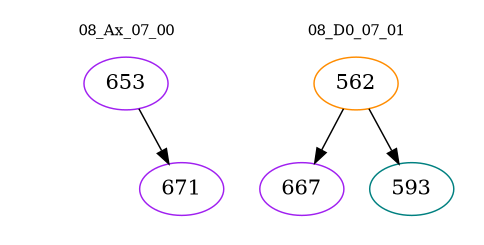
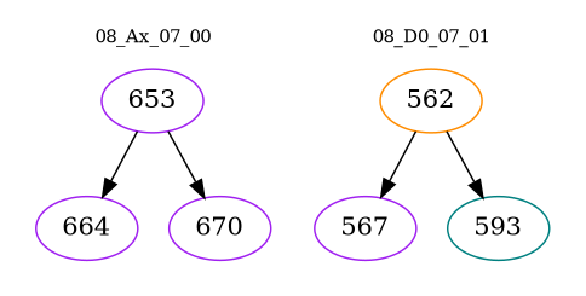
  digraph {
    node [color=purple]
    edge [color=black]
    n1 [label=653]
-   n3 [label=671]
+   n2 [label=664]
+   n3 [label=670]
    n4 [color=darkorange label=562]
-   n5 [label=667]
+   n5 [label=567]
    n6 [color=teal label=593]
    subgraph cluster_1 {
      color=white
      fontsize=10
      label="08_Ax_07_00"
      n1
+     n2
      n3
    }
    subgraph cluster_2 {
      color=white
      fontsize=10
      label="08_D0_07_01"
      n4
      n5
      n6
    }
+   n1 -> n2
    n1 -> n3
    n4 -> n5
    n4 -> n6
  }
